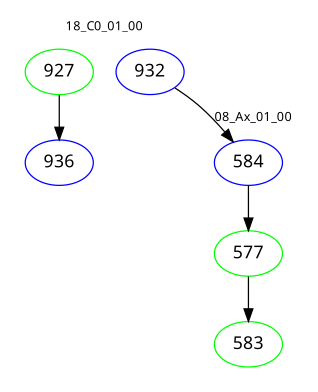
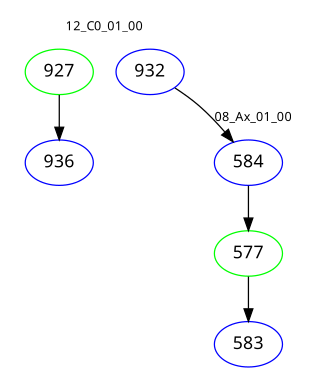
  digraph {
    fontname="Noto Sans"
    node [color=blue fontname="Noto Sans"]
    edge [color=black fontname="Noto Sans"]
    n1 [label=584]
    n2 [color=green label=577]
-   n3 [color=green label=583]
+   n3 [label=583]
    n4 [label=932]
    n5 [color=green label=927]
    n6 [label=936]
    subgraph cluster_1 {
      color=white
      fontsize=10
      label="08_Ax_01_00"
      n1
      n2
      n3
    }
    subgraph cluster_2 {
      color=white
      fontsize=10
-     label="18_C0_01_00"
+     label="12_C0_01_00"
      n4
      n5
      n6
    }
    n1 -> n2
    n2 -> n3
    n4 -> n1
    n5 -> n6
  }
